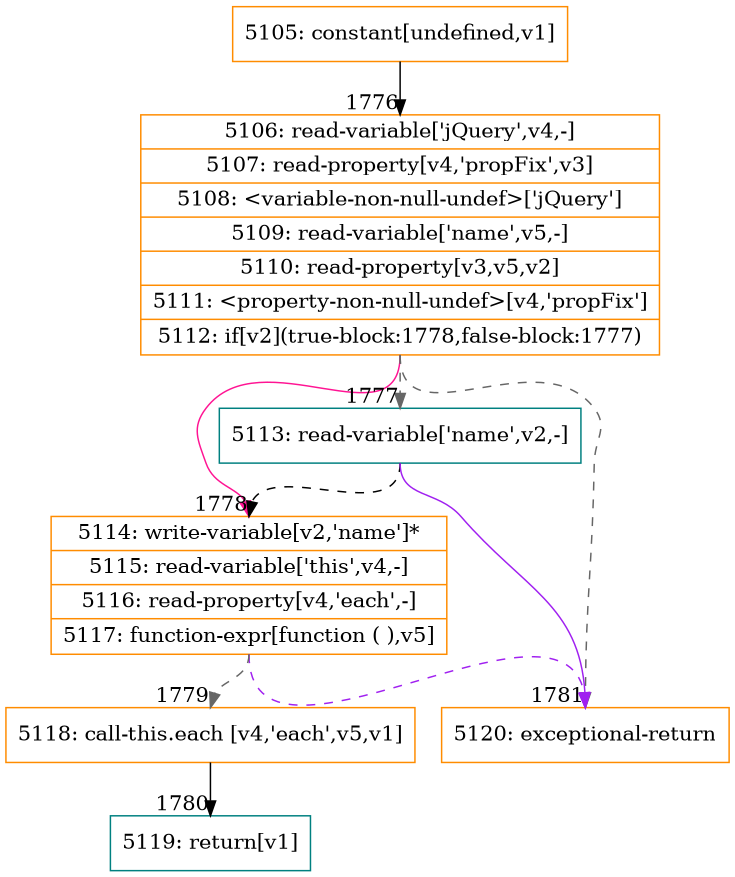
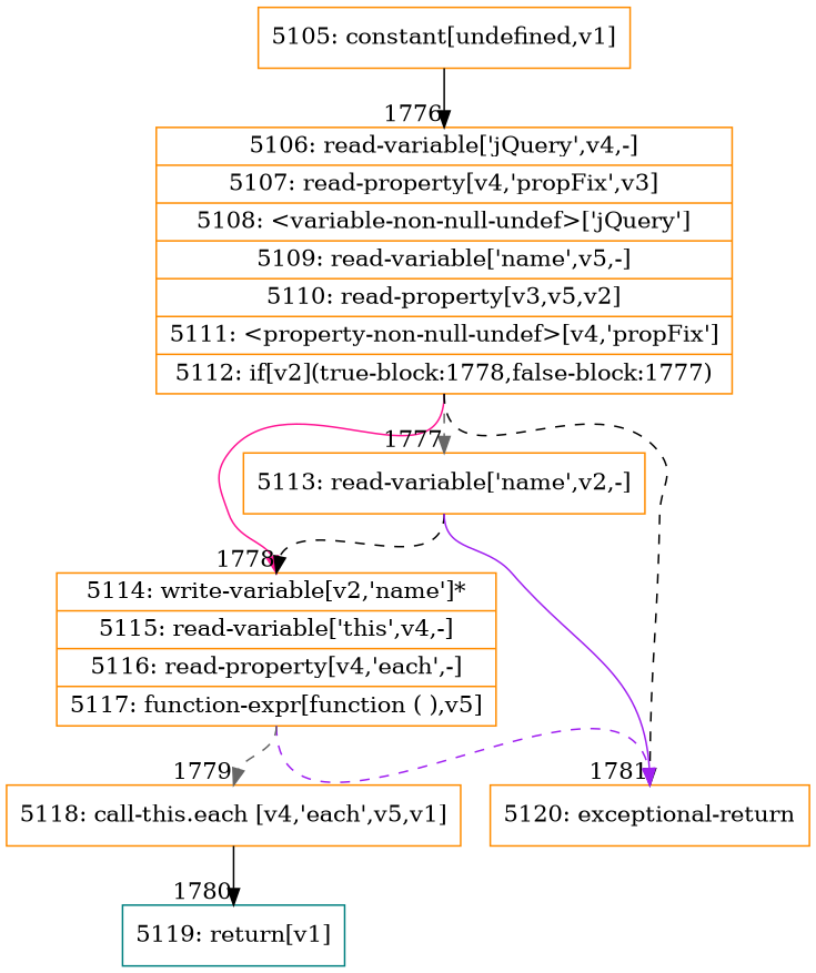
  digraph {
    rankdir=TD
    node [color=darkorange shape=record]
    edge [color=black headport=n style=dashed tailport=s]
    n1 [label="{5105: constant[undefined,v1]}"]
    n2 [label="{5106: read-variable['jQuery',v4,-]|5107: read-property[v4,'propFix',v3]|5108: \<variable-non-null-undef\>['jQuery']|5109: read-variable['name',v5,-]|5110: read-property[v3,v5,v2]|5111: \<property-non-null-undef\>[v4,'propFix']|5112: if[v2](true-block:1778,false-block:1777)}"]
    n3 [label="{5114: write-variable[v2,'name']*|5115: read-variable['this',v4,-]|5116: read-property[v4,'each',-]|5117: function-expr[function ( ),v5]}"]
-   n4 [color=teal label="{5113: read-variable['name',v2,-]}"]
+   n4 [label="{5113: read-variable['name',v2,-]}"]
    n5 [label="{5120: exceptional-return}"]
    n6 [label="{5118: call-this.each [v4,'each',v5,v1]}"]
    n7 [color=teal label="{5119: return[v1]}"]
    n1 -> n2 [headlabel="      1776" style=solid]
    n2 -> n3 [color=deeppink headlabel="      1778" style=solid]
    n2 -> n4 [color=gray40 headlabel="      1777"]
-   n2 -> n5 [color=gray40 headlabel="      1781"]
+   n2 -> n5 [headlabel="      1781"]
    n3 -> n5 [color=purple]
    n3 -> n6 [color=gray40 headlabel="      1779"]
    n4 -> n3
    n4 -> n5 [color=purple style=solid]
    n6 -> n7 [headlabel="      1780" style=solid]
  }
